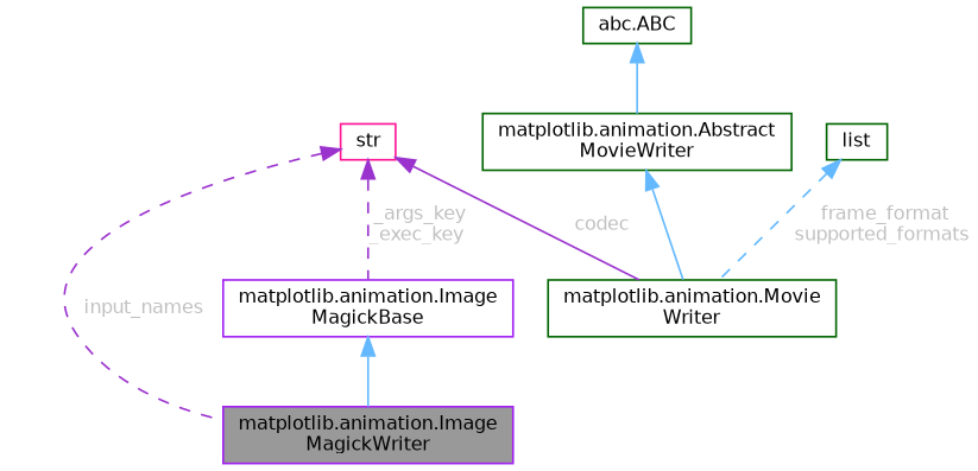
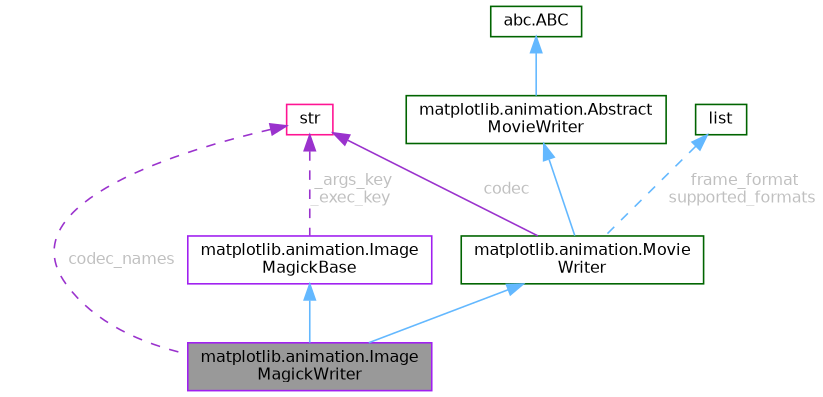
  digraph {
    node [color=darkgreen fillcolor=white fontname=Helvetica fontsize=10 shape=box style=filled]
    edge [color=steelblue1 dir=back fontname=Helvetica fontsize=10 labelfontname=Helvetica labelfontsize=10 style=solid]
    n1 [color=purple fillcolor=grey60 fontcolor=black height=0.2 label="matplotlib.animation.Image\lMagickWriter" width=0.4]
    n2 [color=purple height=0.2 label="matplotlib.animation.Image\lMagickBase" width=0.4]
    n3 [color=deeppink height=0.2 label=str width=0.4]
    n4 [height=0.2 label="matplotlib.animation.Movie\lWriter" width=0.4]
    n5 [height=0.2 label="matplotlib.animation.Abstract\lMovieWriter" width=0.4]
    n6 [height=0.2 label="abc.ABC" width=0.4]
    n7 [height=0.2 label=list width=0.4]
    n2 -> n1
-   n3 -> n1 [color=darkorchid3 fontcolor=grey label=" input_names" style=dashed]
+   n3 -> n1 [color=darkorchid3 fontcolor=grey label=" codec_names" style=dashed]
    n3 -> n2 [color=darkorchid3 fontcolor=grey label=" _args_key\n_exec_key" style=dashed]
    n3 -> n4 [color=darkorchid3 fontcolor=grey label=" codec"]
+   n4 -> n1
    n5 -> n4
    n6 -> n5
    n7 -> n4 [fontcolor=grey label=" frame_format\nsupported_formats" style=dashed]
  }
